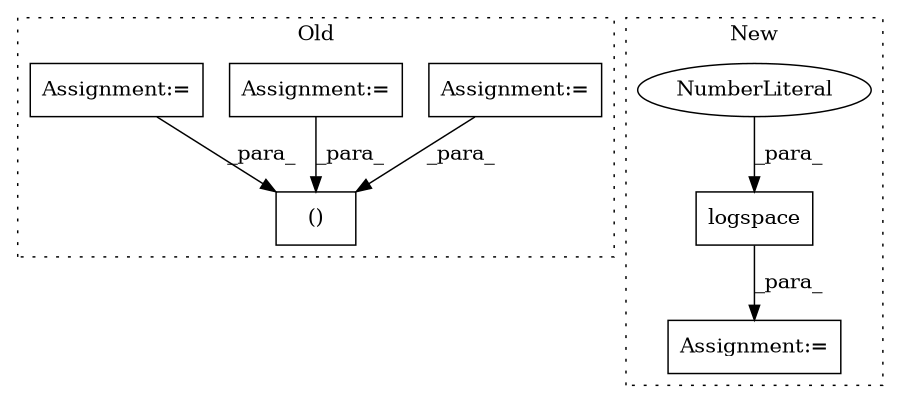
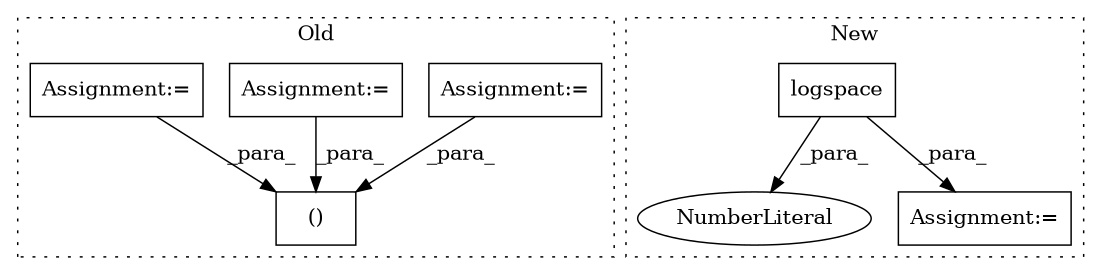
  digraph {
    node [a=7 l=7 shape=box]
    n1 [a=106 l=65 label="()" s=765]
    n2 [label="Assignment:=" s=341]
    n3 [l=6 label="Assignment:=" s=235]
    n4 [label="Assignment:=" s=275]
    n5 [a=32 l="9,1" label=logspace s="668,686"]
    n6 [a=34 l=3 label=NumberLiteral s=683 shape=ellipse]
    n7 [l=1 label="Assignment:=" s=661]
    subgraph cluster_1 {
      label=Old
      style=dotted
      n1
      n2
      n3
      n4
    }
    subgraph cluster_2 {
      label=New
      style=dotted
      n5
      n6
      n7
    }
    n2 -> n1 [label=_para_]
    n3 -> n1 [label=_para_]
    n4 -> n1 [label=_para_]
    n5 -> n7 [label=_para_]
-   n6 -> n5 [label=_para_]
+   n5 -> n6 [label=_para_]
  }
